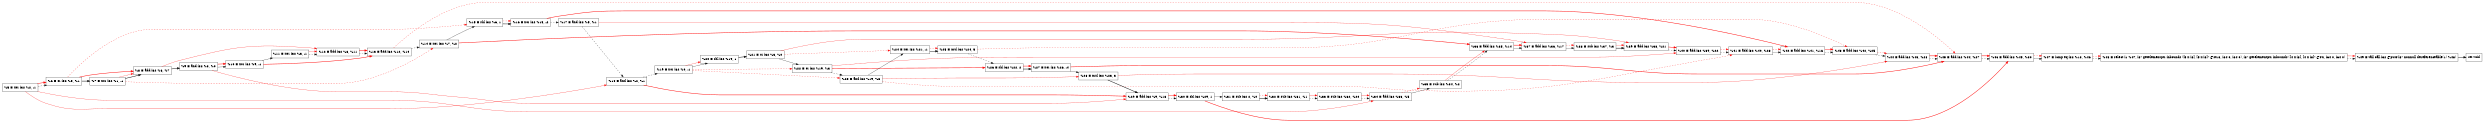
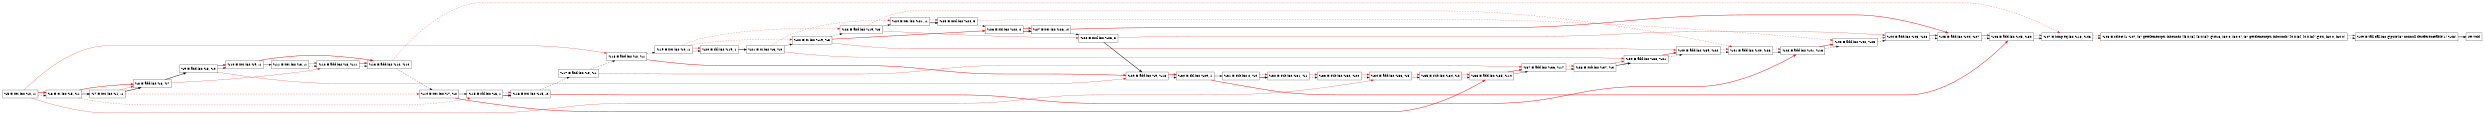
  digraph {
    rankdir=LR
    node [shape=record]
    edge [style=dashed color=red]
    n1 [label="  %5 = xor i32 %2, -1"]
    n2 [label="  %6 = or i32 %5, %1"]
    n3 [label="  %34 = add i32 %33, %5"]
    n4 [label="  %18 = and i32 %2, %1"]
    n5 [label="  %7 = xor i32 %1, -1"]
    n6 [label="  %8 = add i32 %6, %7"]
    n7 [label="  %15 = shl i32 %6, 1"]
    n8 [label="  %17 = and i32 %5, %1"]
    n9 [label="  %37 = add i32 %36, %17"]
    n10 [label="  %35 = sub i32 %34, %2"]
    n11 [label="  %14 = xor i32 %7, %2"]
    n12 [label="  %9 = and i32 %3, %0"]
    n13 [label="  %12 = add i32 %8, %11"]
    n14 [label="  %16 = xor i32 %15, -2"]
    n15 [label="  %36 = add i32 %35, %14"]
    n16 [label="  %10 = xor i32 %9, -1"]
    n17 [label="  %29 = add i32 %9, %18"]
    n18 [label="  %13 = add i32 %12, %10"]
    n19 [label="  %11 = xor i32 %3, -1"]
    n20 [label="  %30 = shl i32 %29, 1"]
    n21 [label="  %47 = icmp eq i32 %13, %46"]
    n22 [label="  %48 = select i1 %47, i8* getelementptr inbounds ([5 x i8], [5 x i8]* @str.3, i64 0, i64 0), i8* getelementptr inbounds ([4 x i8], [4 x i8]* @str, i64 0, i64 0)"]
    n23 [label="  %42 = add i32 %41, %16"]
    n24 [label="  %43 = add i32 %42, %25"]
    n25 [label="  %19 = xor i32 %0, -1"]
    n26 [label="  %38 = sub i32 %37, %3"]
    n27 [label="  %20 = shl i32 %19, 1"]
    n28 [label="  %22 = or i32 %19, %3"]
    n29 [label="  %23 = and i32 %19, %3"]
    n30 [label="  %21 = or i32 %3, %0"]
    n31 [label="  %26 = shl i32 %22, 2"]
    n32 [label="  %40 = add i32 %39, %22"]
    n33 [label="  %24 = xor i32 %21, -1"]
    n34 [label="  %28 = mul i32 %23, 3"]
    n35 [label="  %41 = add i32 %40, %23"]
    n36 [label="  %39 = add i32 %38, %21"]
    n37 [label="  %33 = sub i32 %32, %20"]
    n38 [label="  %25 = mul i32 %24, 5"]
    n39 [label="  %27 = xor i32 %26, -4"]
    n40 [label="  %44 = add i32 %43, %28"]
    n41 [label="  %45 = add i32 %44, %27"]
    n42 [label="  %46 = add i32 %45, %30"]
    n43 [label="  %31 = sub i32 2, %0"]
    n44 [label="  %32 = sub i32 %31, %1"]
    n45 [label="  %49 = tail call i32 @puts(i8* nonnull dereferenceable(1) %48)"]
    n46 [label="  ret void"]
    n1 -> n2 [color=""]
    n1 -> n2 [style=bold]
    n1 -> n3 [style=solid]
    n1 -> n4 [style=solid]
    n2 -> n5 [style=bold color=""]
    n2 -> n6 [style=bold]
    n2 -> n7
    n3 -> n10 [style=solid color=""]
    n3 -> n10
    n4 -> n17 [style=bold]
    n4 -> n25 [color=""]
    n5 -> n6 [style=bold color=""]
    n5 -> n6 [style=solid]
    n5 -> n11
    n6 -> n12 [style=bold color=""]
    n6 -> n13 [style=solid]
    n7 -> n14 [style=bold color=""]
    n7 -> n14
    n8 -> n4 [color=""]
    n8 -> n9 [style=solid]
    n9 -> n26 [style=solid color=""]
    n9 -> n26
    n10 -> n15 [color=""]
    n10 -> n15 [style=solid]
    n11 -> n7 [style=solid color=""]
    n11 -> n15 [style=bold]
    n12 -> n16 [style=solid color=""]
    n12 -> n16 [style=bold]
    n12 -> n17 [style=solid]
    n13 -> n18 [color=""]
    n13 -> n18 [style=bold]
    n14 -> n8 [color=""]
    n14 -> n23 [style=bold]
    n15 -> n9 [style=solid color=""]
    n15 -> n9 [style=bold]
    n16 -> n18 [style=bold]
    n16 -> n19 [style=solid color=""]
    n17 -> n20 [color=""]
    n17 -> n20 [style=bold]
    n18 -> n11 [color=""]
-   n18 -> n41
+   n18 -> n21
    n19 -> n13 [color=""]
    n19 -> n13 [style=solid]
    n20 -> n42 [style=bold]
    n20 -> n43 [style=solid color=""]
    n21 -> n22 [color=""]
    n21 -> n22
    n22 -> n45 [color=""]
    n22 -> n45 [style=solid]
    n23 -> n24 [color=""]
    n23 -> n24 [style=bold]
    n24 -> n40 [color=""]
    n24 -> n40
    n25 -> n27 [style=solid color=""]
    n25 -> n27 [style=solid]
    n25 -> n28
    n25 -> n29
    n26 -> n36 [style=bold color=""]
    n26 -> n36 [style=solid]
    n27 -> n30 [style=bold color=""]
    n28 -> n29 [color=""]
    n28 -> n31 [style=bold]
    n28 -> n32 [style=solid]
    n29 -> n33 [style=solid color=""]
    n29 -> n34 [style=solid]
    n29 -> n35
    n30 -> n28 [style=solid color=""]
    n30 -> n33
    n30 -> n36 [style=solid]
    n31 -> n39 [style=bold color=""]
    n31 -> n39 [style=bold]
    n32 -> n35 [color=""]
    n32 -> n35
    n33 -> n38 [style=bold color=""]
    n33 -> n38
    n34 -> n17 [style=bold color=""]
    n34 -> n40 [style=solid]
    n35 -> n23 [style=solid color=""]
    n35 -> n23
    n36 -> n32 [color=""]
    n36 -> n32 [style=bold]
    n37 -> n3 [color=""]
    n37 -> n3 [style=solid]
    n38 -> n24
    n38 -> n31 [color=""]
    n39 -> n34 [style=solid color=""]
    n39 -> n41 [style=bold]
    n40 -> n41 [color=""]
    n40 -> n41 [style=bold]
    n41 -> n42 [color=""]
    n41 -> n42 [style=bold]
    n42 -> n21 [style=solid color=""]
    n42 -> n21
    n43 -> n44 [style=bold color=""]
    n43 -> n44
    n44 -> n37 [color=""]
    n44 -> n37 [style=solid]
    n45 -> n46 [style=bold color=""]
  }
